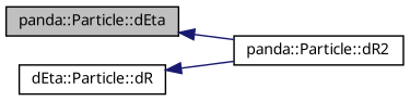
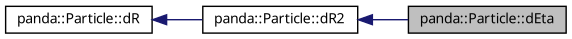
  digraph {
    fontname="Noto Sans"
    rankdir=LR
    node [color=black fillcolor=white fontname="Noto Sans" fontsize=10 shape=record style=filled]
    edge [color=midnightblue dir=back fontname="Noto Sans" fontsize=10 labelfontname=Helvetica labelfontsize=10 style=solid]
    n1 [fillcolor=grey75 fontcolor=black height=0.2 label="panda::Particle::dEta" width=0.4]
    n2 [height=0.2 label="panda::Particle::dR2" width=0.4]
-   n3 [height=0.2 label="dEta::Particle::dR" width=0.4]
-   n1 -> n2
+   n3 [height=0.2 label="panda::Particle::dR" width=0.4]
+   n2 -> n1
    n3 -> n2
  }
